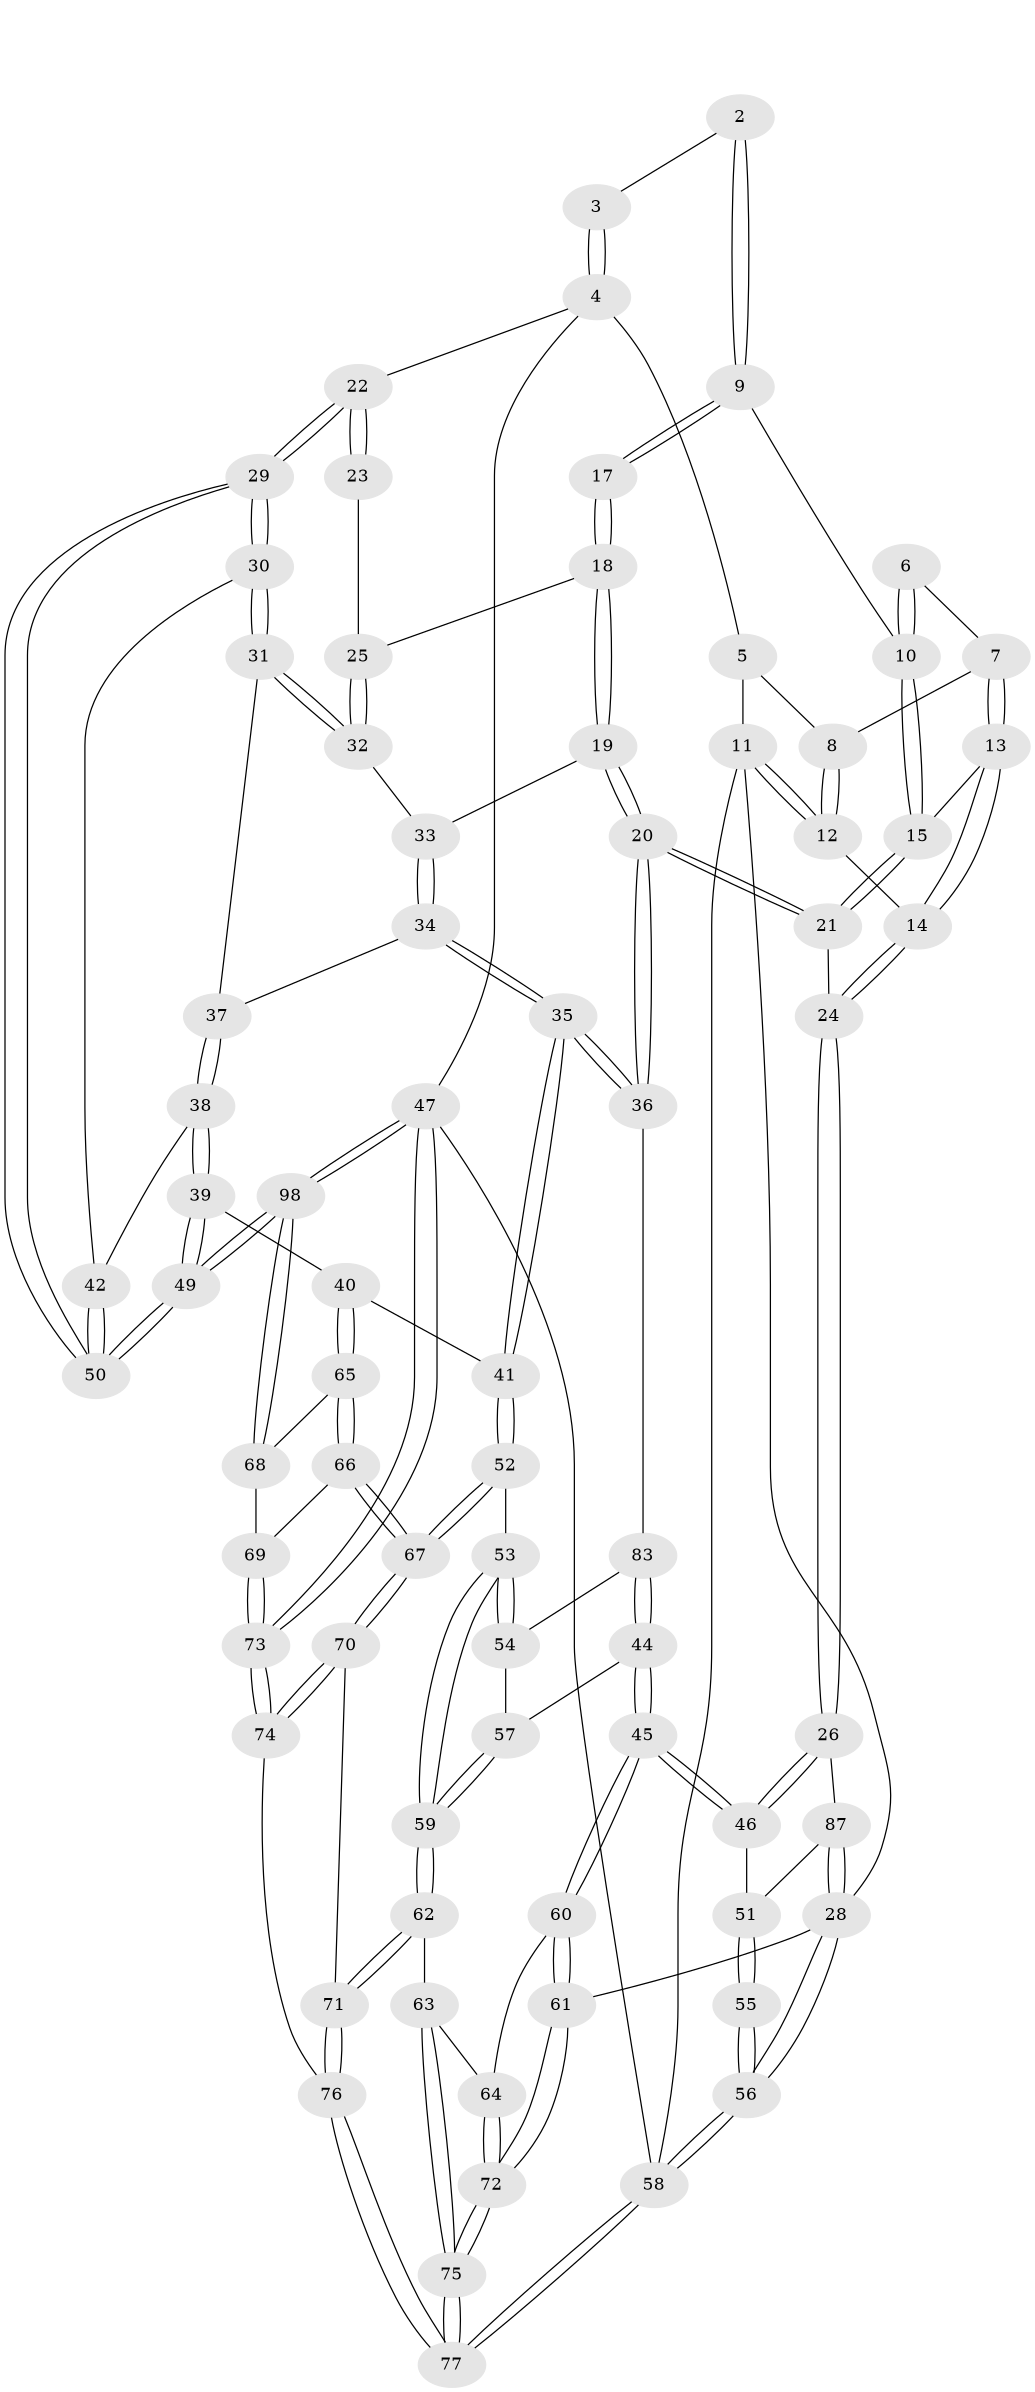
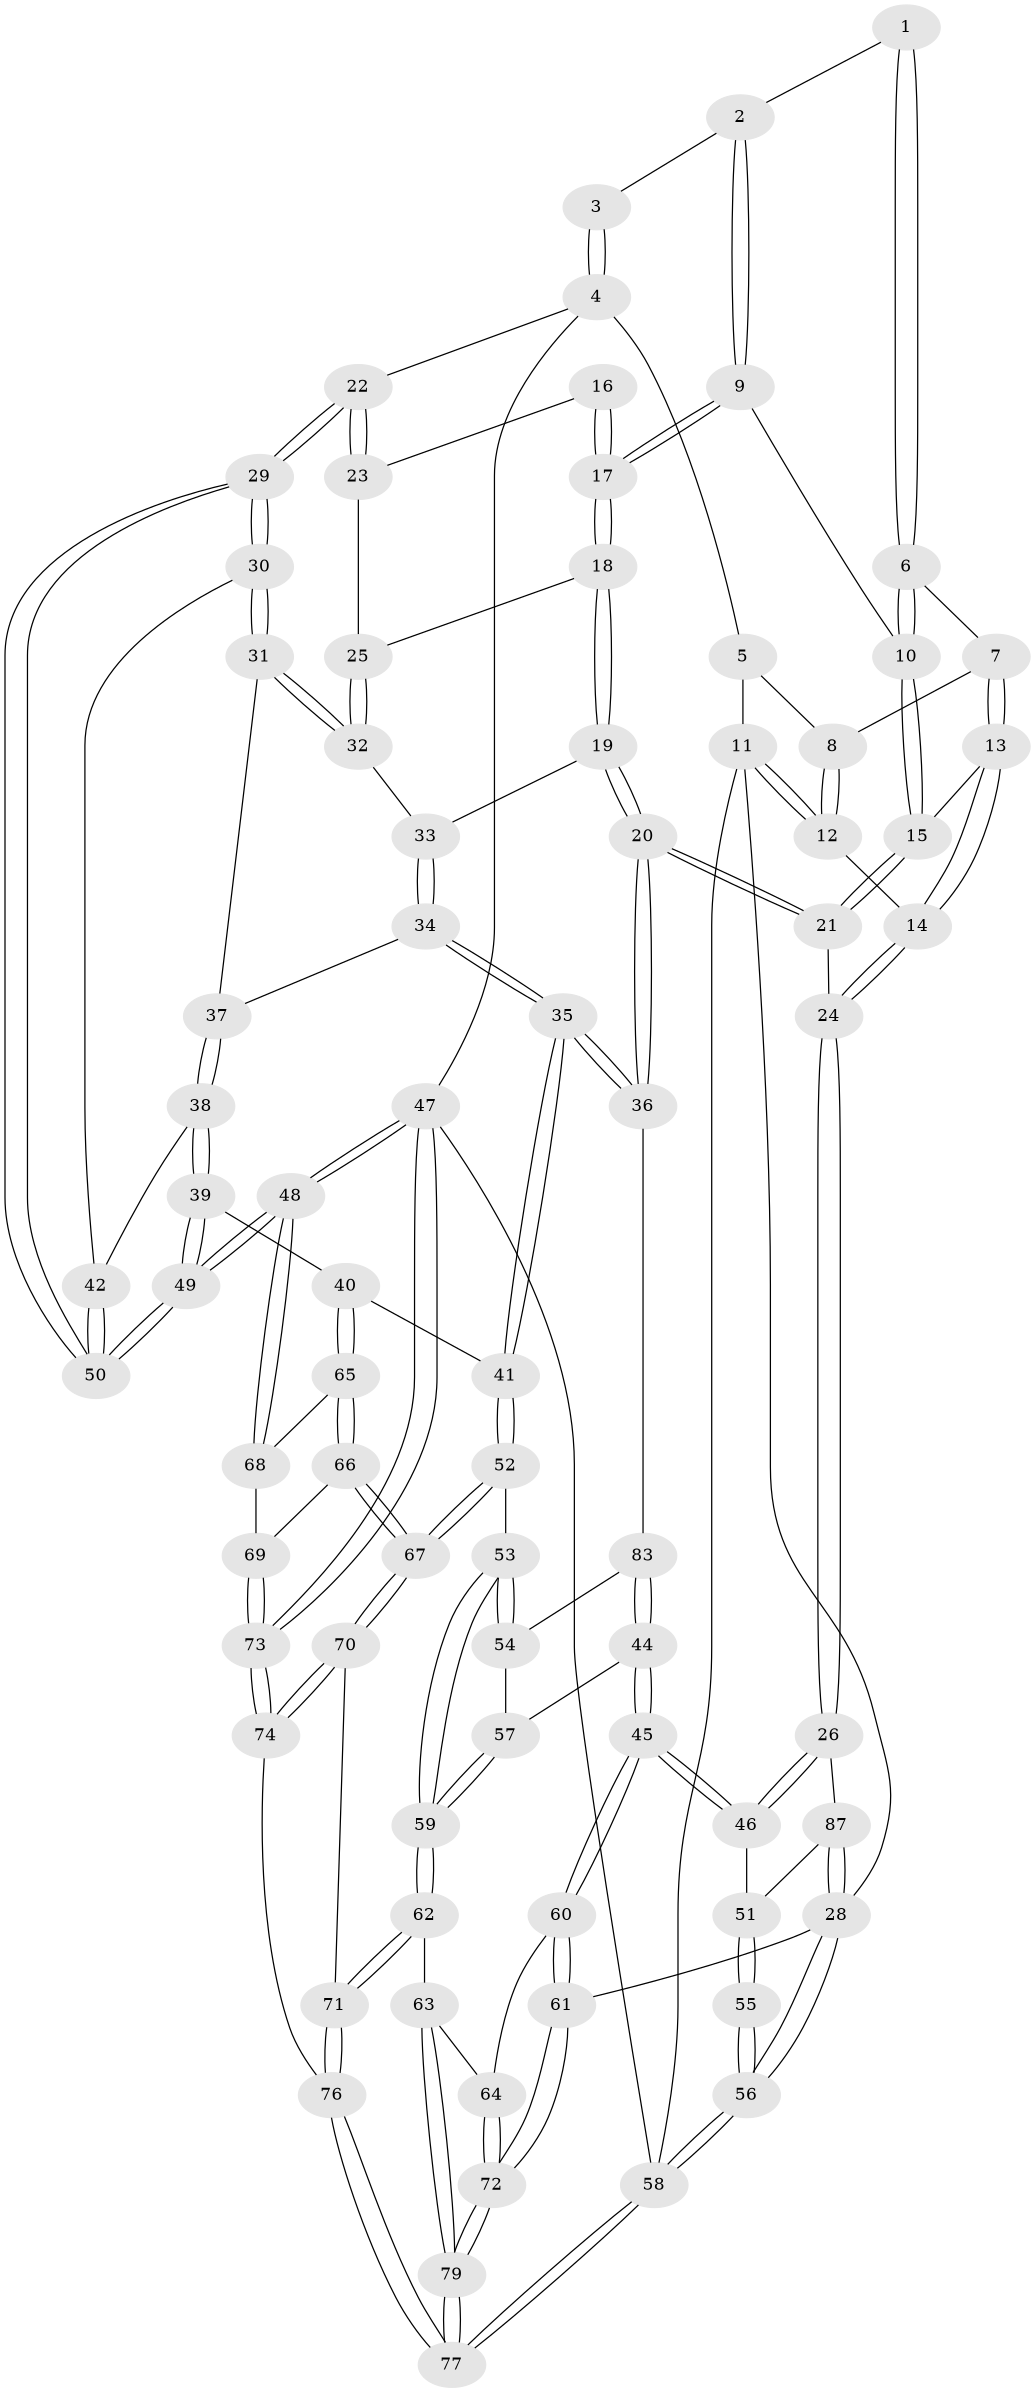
  graph {
    node [color=gray90 style=filled]
+   1
    2
    6
    3
    9
    7
    10
    4
    17
    5
    22
    47
+   16
    23
    8
    11
    29
    58
-   48 [label=98]
+   48
    73
    12
    28
    13
    15
    14
    18
    21
    56
    61
    77
    24
    26
    25
    19
    20
    33
    32
    36
    34
    n40 [label=83]
    30
    50
    n43 [label=87]
    46
    51
    55
    31
    42
    37
    38
    35
    41
    52
    44
    54
    39
    40
    49
    65
    68
    66
    53
    67
    45
    57
    60
    59
    64
    74
    69
    70
    62
    72
    63
    71
-   75
+   75 [label=79]
    76
+   1 -- 2
+   1 -- 6
+   1 -- 6
    2 -- 3
    2 -- 9
    2 -- 9
    6 -- 7
    6 -- 10
    6 -- 10
    3 -- 4
    3 -- 4
    9 -- 10
    9 -- 17
    9 -- 17
    7 -- 8
    7 -- 13
    7 -- 13
    10 -- 15
    10 -- 15
    4 -- 5
    4 -- 22
    4 -- 47
    17 -- 18
    17 -- 18
    5 -- 8
    5 -- 11
    22 -- 23
    22 -- 23
    22 -- 29
    22 -- 29
    47 -- 58
    47 -- 48
    47 -- 48
    47 -- 73
    47 -- 73
+   16 -- 17
+   16 -- 17
+   16 -- 23
    23 -- 25
    8 -- 12
    8 -- 12
    11 -- 58
    11 -- 12
    11 -- 12
    11 -- 28
    29 -- 30
    29 -- 30
    29 -- 50
    29 -- 50
    58 -- 77
    58 -- 77
    48 -- 49
    48 -- 49
    48 -- 68
    48 -- 68
    73 -- 74
    73 -- 74
    12 -- 14
    28 -- 56
    28 -- 56
    28 -- 61
    13 -- 15
    13 -- 14
    13 -- 14
    15 -- 21
    15 -- 21
    14 -- 24
    14 -- 24
    18 -- 25
    18 -- 19
    18 -- 19
    21 -- 24
    56 -- 58
    56 -- 58
    61 -- 72
    61 -- 72
    24 -- 26
    24 -- 26
    26 -- n43
    26 -- 46
    26 -- 46
    25 -- 32
    25 -- 32
    19 -- 20
    19 -- 20
    19 -- 33
    20 -- 21
    20 -- 21
    20 -- 36
    20 -- 36
    33 -- 34
    33 -- 34
    32 -- 33
    36 -- n40
    34 -- 37
    34 -- 35
    34 -- 35
    n40 -- 44
    n40 -- 44
    n40 -- 54
    30 -- 31
    30 -- 31
    30 -- 42
    n43 -- 28
    n43 -- 28
    n43 -- 51
    46 -- 51
    51 -- 55
    51 -- 55
    55 -- 56
    55 -- 56
    31 -- 32
    31 -- 32
    31 -- 37
    42 -- 50
    42 -- 50
    37 -- 38
    37 -- 38
    38 -- 42
    38 -- 39
    38 -- 39
    35 -- 36
    35 -- 36
    35 -- 41
    35 -- 41
    41 -- 52
    41 -- 52
    52 -- 53
    52 -- 67
    52 -- 67
    44 -- 45
    44 -- 45
    44 -- 57
    54 -- 57
    39 -- 40
    39 -- 49
    39 -- 49
    40 -- 41
    40 -- 65
    40 -- 65
    49 -- 50
    49 -- 50
    65 -- 68
    65 -- 66
    65 -- 66
    68 -- 69
    66 -- 67
    66 -- 67
    66 -- 69
    53 -- 54
    53 -- 54
    53 -- 59
    53 -- 59
    67 -- 70
    67 -- 70
    45 -- 46
    45 -- 46
    45 -- 60
    45 -- 60
    57 -- 59
    57 -- 59
    60 -- 61
    60 -- 61
    60 -- 64
    59 -- 62
    59 -- 62
    64 -- 72
    64 -- 72
    74 -- 76
    69 -- 73
    69 -- 73
    70 -- 74
    70 -- 74
    70 -- 71
    62 -- 63
    62 -- 71
    62 -- 71
    72 -- 75
    72 -- 75
    63 -- 64
    63 -- 75
    63 -- 75
    71 -- 76
    71 -- 76
    75 -- 77
    75 -- 77
    76 -- 77
    76 -- 77
  }
